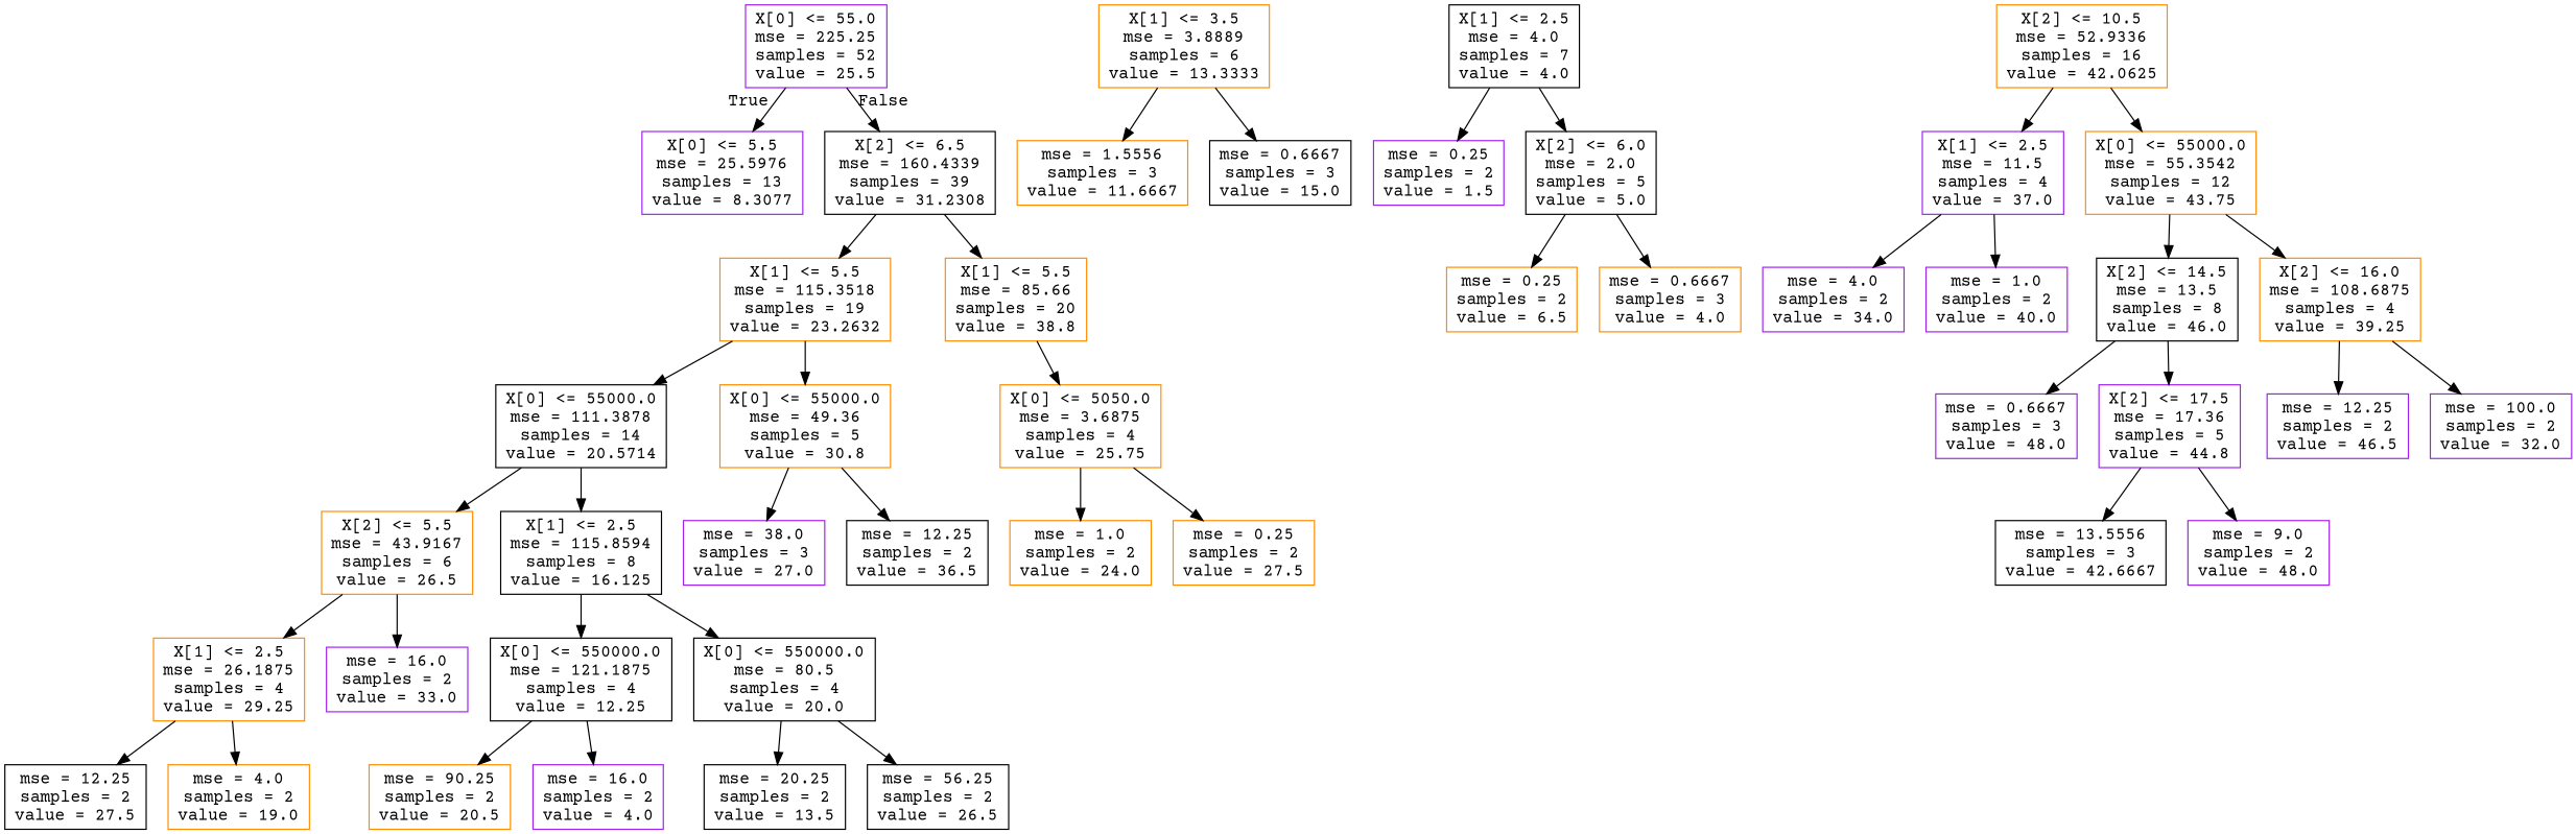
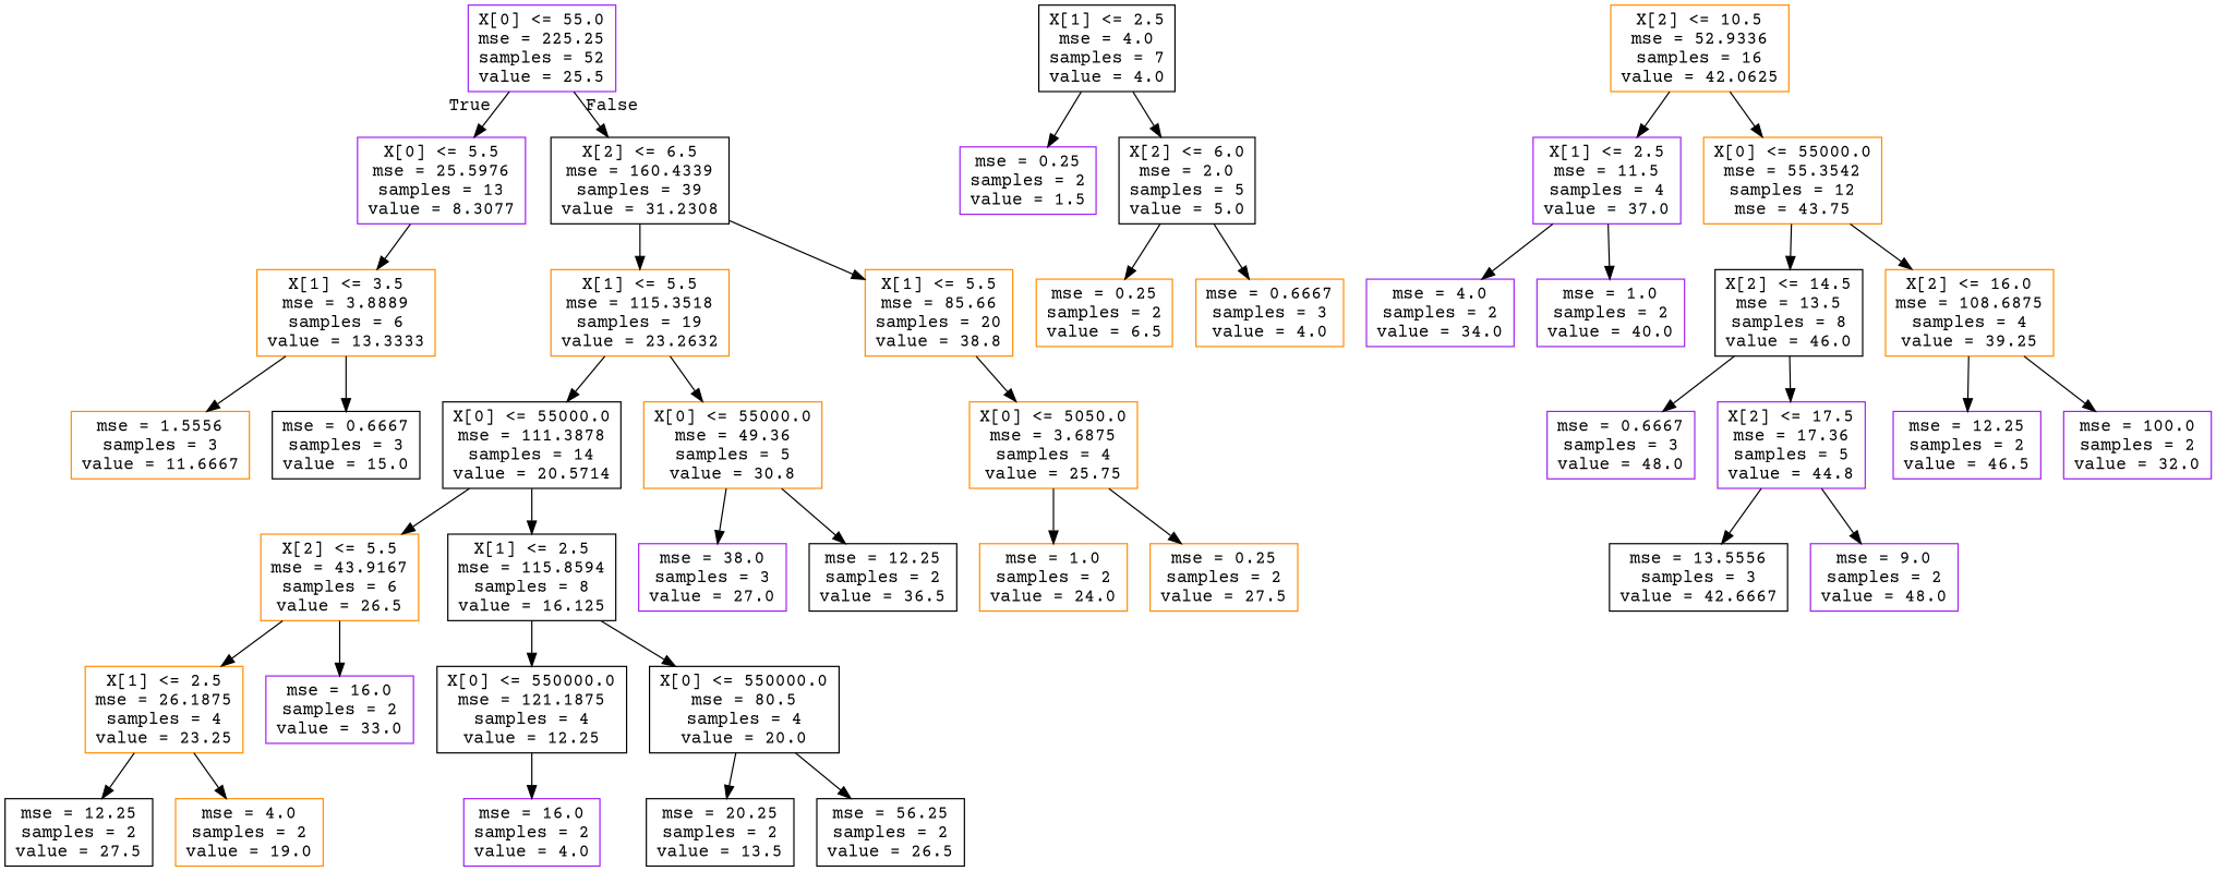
  digraph {
    fontname="Courier Prime"
    node [color=darkorange fontname="Courier Prime" shape=box]
    edge [fontname="Courier Prime"]
    n1 [color=purple label="X[0] <= 55.0\nmse = 225.25\nsamples = 52\nvalue = 25.5"]
    n2 [color=purple label="X[0] <= 5.5\nmse = 25.5976\nsamples = 13\nvalue = 8.3077"]
    n3 [color=black label="X[2] <= 6.5\nmse = 160.4339\nsamples = 39\nvalue = 31.2308"]
    n4 [label="X[1] <= 3.5\nmse = 3.8889\nsamples = 6\nvalue = 13.3333"]
    n5 [label="X[1] <= 5.5\nmse = 115.3518\nsamples = 19\nvalue = 23.2632"]
    n6 [label="X[1] <= 5.5\nmse = 85.66\nsamples = 20\nvalue = 38.8"]
    n7 [color=black label="X[1] <= 2.5\nmse = 4.0\nsamples = 7\nvalue = 4.0"]
    n8 [color=purple label="mse = 0.25\nsamples = 2\nvalue = 1.5"]
    n9 [color=black label="X[2] <= 6.0\nmse = 2.0\nsamples = 5\nvalue = 5.0"]
    n10 [label="mse = 1.5556\nsamples = 3\nvalue = 11.6667"]
    n11 [color=black label="mse = 0.6667\nsamples = 3\nvalue = 15.0"]
    n12 [label="mse = 0.25\nsamples = 2\nvalue = 6.5"]
    n13 [label="mse = 0.6667\nsamples = 3\nvalue = 4.0"]
    n14 [color=black label="X[0] <= 55000.0\nmse = 111.3878\nsamples = 14\nvalue = 20.5714"]
    n15 [label="X[0] <= 55000.0\nmse = 49.36\nsamples = 5\nvalue = 30.8"]
    n16 [label="X[0] <= 5050.0\nmse = 3.6875\nsamples = 4\nvalue = 25.75"]
    n17 [label="X[2] <= 5.5\nmse = 43.9167\nsamples = 6\nvalue = 26.5"]
    n18 [color=black label="X[1] <= 2.5\nmse = 115.8594\nsamples = 8\nvalue = 16.125"]
    n19 [color=purple label="mse = 38.0\nsamples = 3\nvalue = 27.0"]
    n20 [color=black label="mse = 12.25\nsamples = 2\nvalue = 36.5"]
-   n21 [label="X[1] <= 2.5\nmse = 26.1875\nsamples = 4\nvalue = 29.25"]
+   n21 [label="X[1] <= 2.5\nmse = 26.1875\nsamples = 4\nvalue = 23.25"]
    n22 [color=purple label="mse = 16.0\nsamples = 2\nvalue = 33.0"]
    n23 [color=black label="X[0] <= 550000.0\nmse = 121.1875\nsamples = 4\nvalue = 12.25"]
    n24 [color=black label="X[0] <= 550000.0\nmse = 80.5\nsamples = 4\nvalue = 20.0"]
    n25 [color=black label="mse = 12.25\nsamples = 2\nvalue = 27.5"]
    n26 [label="mse = 4.0\nsamples = 2\nvalue = 19.0"]
-   n27 [label="mse = 90.25\nsamples = 2\nvalue = 20.5"]
    n28 [color=purple label="mse = 16.0\nsamples = 2\nvalue = 4.0"]
    n29 [color=black label="mse = 20.25\nsamples = 2\nvalue = 13.5"]
    n30 [color=black label="mse = 56.25\nsamples = 2\nvalue = 26.5"]
    n31 [label="X[2] <= 10.5\nmse = 52.9336\nsamples = 16\nvalue = 42.0625"]
    n32 [color=purple label="X[1] <= 2.5\nmse = 11.5\nsamples = 4\nvalue = 37.0"]
-   n33 [label="X[0] <= 55000.0\nmse = 55.3542\nsamples = 12\nvalue = 43.75"]
+   n33 [label="X[0] <= 55000.0\nmse = 55.3542\nsamples = 12\nmse = 43.75"]
    n34 [label="mse = 1.0\nsamples = 2\nvalue = 24.0"]
    n35 [label="mse = 0.25\nsamples = 2\nvalue = 27.5"]
    n36 [color=purple label="mse = 4.0\nsamples = 2\nvalue = 34.0"]
    n37 [color=purple label="mse = 1.0\nsamples = 2\nvalue = 40.0"]
    n38 [color=black label="X[2] <= 14.5\nmse = 13.5\nsamples = 8\nvalue = 46.0"]
    n39 [label="X[2] <= 16.0\nmse = 108.6875\nsamples = 4\nvalue = 39.25"]
    n40 [color=purple label="mse = 0.6667\nsamples = 3\nvalue = 48.0"]
    n41 [color=purple label="X[2] <= 17.5\nmse = 17.36\nsamples = 5\nvalue = 44.8"]
    n42 [color=purple label="mse = 12.25\nsamples = 2\nvalue = 46.5"]
    n43 [color=purple label="mse = 100.0\nsamples = 2\nvalue = 32.0"]
    n44 [color=black label="mse = 13.5556\nsamples = 3\nvalue = 42.6667"]
    n45 [color=purple label="mse = 9.0\nsamples = 2\nvalue = 48.0"]
    n1 -> n2 [headlabel=True labelangle=45 labeldistance=2.5]
    n1 -> n3 [headlabel=False labelangle=-45 labeldistance=2.5]
+   n2 -> n4
    n3 -> n5
    n3 -> n6
    n4 -> n10
    n4 -> n11
    n5 -> n14
    n5 -> n15
    n6 -> n16
    n7 -> n8
    n7 -> n9
    n9 -> n12
    n9 -> n13
    n14 -> n17
    n14 -> n18
    n15 -> n19
    n15 -> n20
    n16 -> n34
    n16 -> n35
    n17 -> n21
    n17 -> n22
    n18 -> n23
    n18 -> n24
    n21 -> n25
    n21 -> n26
-   n23 -> n27
    n23 -> n28
    n24 -> n29
    n24 -> n30
    n31 -> n32
    n31 -> n33
    n32 -> n36
    n32 -> n37
    n33 -> n38
    n33 -> n39
    n38 -> n40
    n38 -> n41
    n39 -> n42
    n39 -> n43
    n41 -> n44
    n41 -> n45
  }
